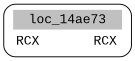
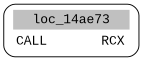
  digraph {
-   n1 [fontname="Courier New" label=<<table border="0" cellborder="0" cellpadding="3"><tr><td align="center" colspan="2" bgcolor="grey">loc_14ae73</td></tr><tr><td align="left">RCX       RCX</td></tr></table>> shape=Mrecord]
+   n1 [fontname="Courier New" label=<<table border="0" cellborder="0" cellpadding="3"><tr><td align="center" colspan="2" bgcolor="grey">loc_14ae73</td></tr><tr><td align="left">CALL       RCX</td></tr></table>> shape=Mrecord]
  }
